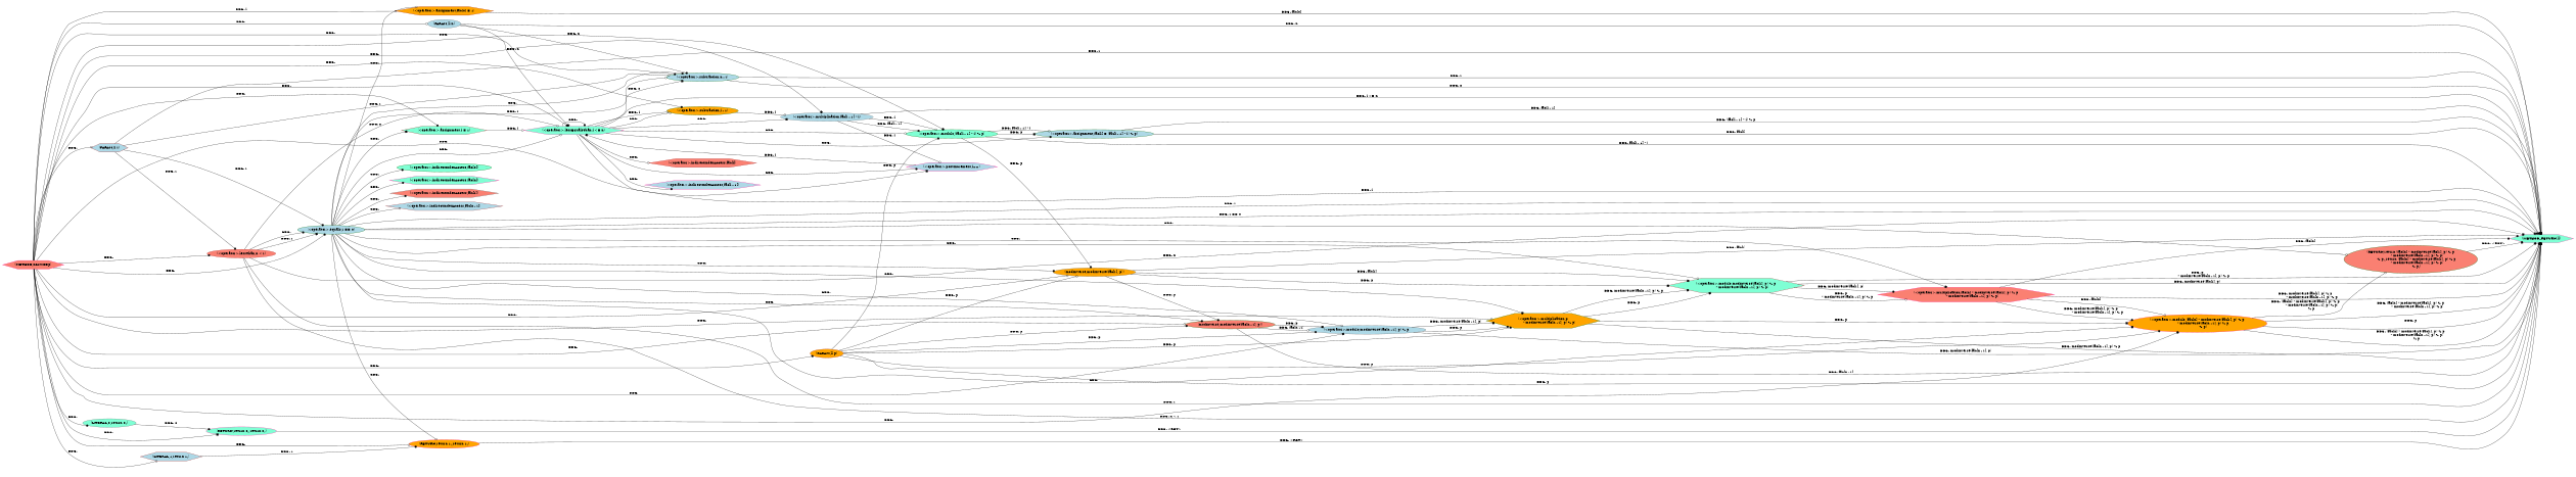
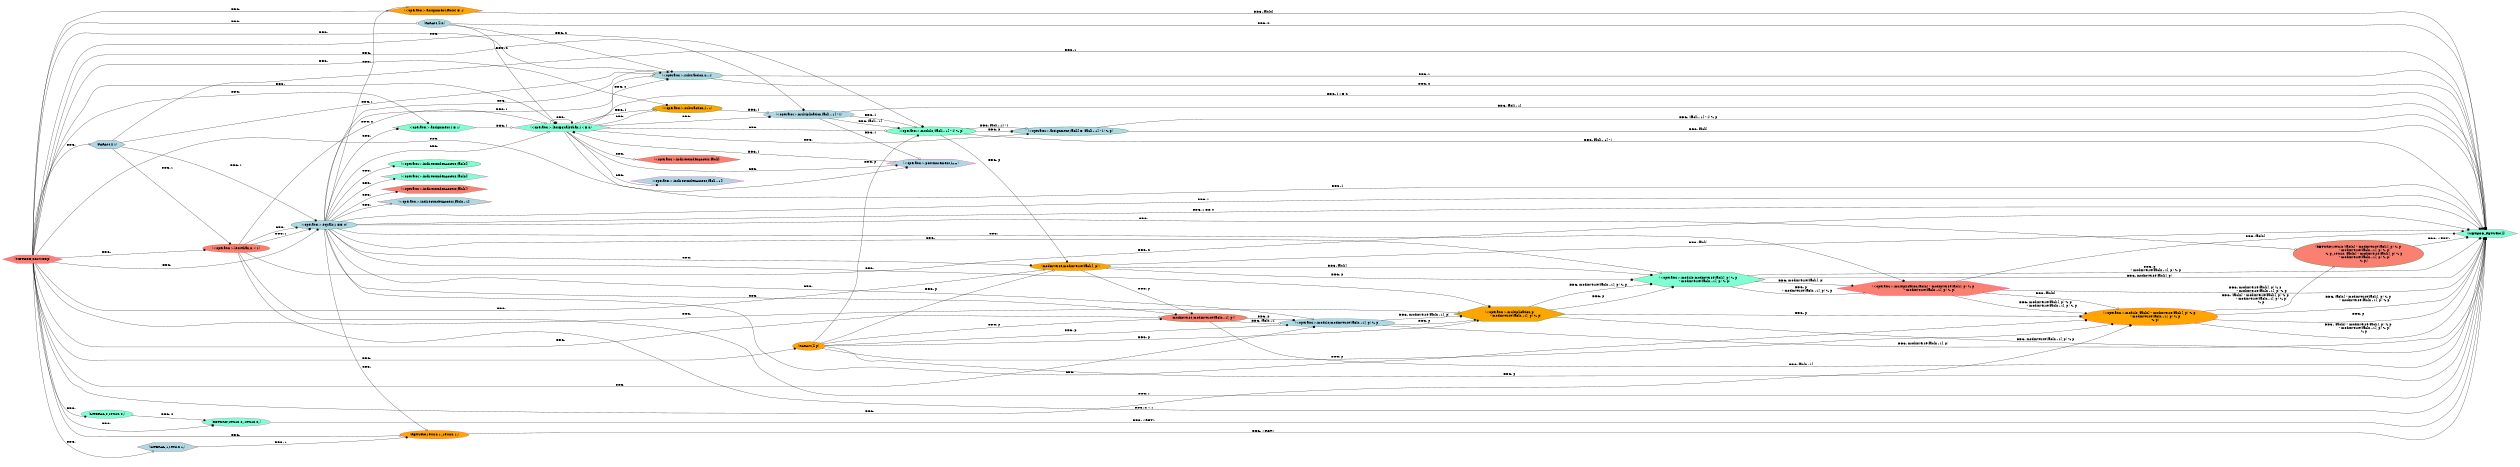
  digraph {
    rankdir=LR
    node [color=deeppink fillcolor=lightblue shape=ellipse style=filled]
    edge [arrowhead=dot]
    n1 [fillcolor=salmon label="(METHOD,nCrMODp)" shape=hexagon]
    n2 [color=gray40 label="(PARAM,ll n)"]
    n3 [color=brown label="(PARAM,ll r)" shape=hexagon]
    n4 [color=brown fillcolor=orange label="(PARAM,ll p)"]
    n5 [color=brown fillcolor=orange label="(<operator>.assignment,fac[0] = 1)" shape=hexagon]
    n6 [color=brown fillcolor=salmon label="(<operator>.lessThan,n < r)"]
    n7 [fillcolor=aquamarine label="(RETURN,return 0;,return 0;)"]
    n8 [color=darkgreen label="(<operator>.equals,r == 0)"]
    n9 [fillcolor=orange label="(RETURN,return 1;,return 1;)"]
    n10 [color=brown fillcolor=aquamarine label="(<operator>.assignment,i = 1)" shape=hexagon]
    n11 [fillcolor=aquamarine label="(<operator>.lessEqualsThan,i <= n)" shape=hexagon]
    n12 [label="(<operator>.postIncrement,i++)" shape=hexagon]
    n13 [fillcolor=orange label="(<operator>.modulo,(fac[n] * modInverse(fac[r], p) % p\n            * modInverse(fac[n - r], p) % p)\n           % p)"]
    n14 [color=gray40 fillcolor=aquamarine label="(LITERAL,0,return 0;)"]
    n15 [color=brown label="(LITERAL,1,return 1;)" shape=hexagon]
    n16 [color=darkgreen fillcolor=aquamarine label="(<operator>.modulo,(fac[i - 1] * i) % p)"]
    n17 [color=gray40 label="(<operator>.multiplication,fac[i - 1] * i)"]
    n18 [color=gray40 fillcolor=orange label="(modInverse,modInverse(fac[r], p))"]
    n19 [color=darkgreen fillcolor=orange label="(<operator>.multiplication,p\n            * modInverse(fac[n - r], p) % p)" shape=hexagon]
    n20 [color=darkgreen fillcolor=orange label="(<operator>.subtraction,i - 1)"]
    n21 [color=gray40 label="(<operator>.modulo,modInverse(fac[n - r], p) % p)"]
    n22 [color=darkgreen fillcolor=salmon label="(modInverse,modInverse(fac[n - r], p))"]
    n23 [color=darkgreen label="(<operator>.subtraction,n - r)"]
    n24 [fillcolor=aquamarine label="(METHOD_RETURN,ll)" shape=hexagon]
    n25 [color=darkgreen fillcolor=salmon label="(RETURN,return (fac[n] * modInverse(fac[r], p) % p\n            * modInverse(fac[n - r], p) % p)\n           % p;,return (fac[n] * modInverse(fac[r], p) % p\n            * modInverse(fac[n - r], p) % p)\n           % p;)"]
    n26 [fillcolor=salmon label="(<operator>.multiplication,fac[n] * modInverse(fac[r], p) % p\n            * modInverse(fac[n - r], p) % p)" shape=hexagon]
    n27 [color=brown fillcolor=aquamarine label="(<operator>.modulo,modInverse(fac[r], p) % p\n            * modInverse(fac[n - r], p) % p)" shape=hexagon]
    n28 [color=darkgreen fillcolor=aquamarine label="(<operator>.indirectIndexAccess,fac[0])"]
    n29 [fillcolor=aquamarine label="(<operator>.indirectIndexAccess,fac[n])" shape=hexagon]
    n30 [color=gray40 fillcolor=salmon label="(<operator>.indirectIndexAccess,fac[r])" shape=hexagon]
    n31 [color=brown label="(<operator>.indirectIndexAccess,fac[n - r])" shape=hexagon]
    n32 [color=darkgreen label="(<operator>.assignment,fac[i] = (fac[i - 1] * i) % p)"]
    n33 [color=brown fillcolor=salmon label="(<operator>.indirectIndexAccess,fac[i])" shape=hexagon]
    n34 [label="(<operator>.indirectIndexAccess,fac[i - 1])" shape=hexagon]
    n1 -> n2 [arrowhead=odot label="DDG: "]
    n1 -> n3 [arrowhead=odot label="DDG: "]
    n1 -> n4 [label="DDG: "]
-   n1 -> n5 [arrowhead=odot label="DDG: i"]
+   n1 -> n5 [arrowhead=odot label="DDG: "]
    n1 -> n6 [label="DDG: "]
    n1 -> n7 [arrowhead=box label="DDG: "]
    n1 -> n8 [label="DDG: "]
    n1 -> n9 [arrowhead=odot label="DDG: "]
    n1 -> n10 [label="DDG: "]
    n1 -> n11 [label="DDG: "]
    n1 -> n12 [arrowhead=box label="DDG: "]
    n1 -> n13 [arrowhead=box label="DDG: "]
    n1 -> n14 [label="DDG: "]
    n1 -> n15 [arrowhead=odot label="DDG: "]
    n1 -> n16 [arrowhead=box label="DDG: "]
    n1 -> n17 [arrowhead=box label="DDG: "]
    n1 -> n18 [arrowhead=odot label="DDG: "]
    n1 -> n19 [arrowhead=odot label="DDG: "]
    n1 -> n20 [label="DDG: "]
    n1 -> n21 [arrowhead=box label="DDG: "]
    n1 -> n22 [arrowhead=odot label="DDG: "]
    n1 -> n23 [label="DDG: "]
    n2 -> n11 [arrowhead=box label="DDG: n"]
    n2 -> n23 [label="DDG: n"]
    n2 -> n24 [arrowhead=odot label="DDG: n"]
    n3 -> n6 [label="DDG: r"]
    n3 -> n8 [label="DDG: r"]
    n3 -> n23 [arrowhead=odot label="DDG: r"]
    n3 -> n24 [arrowhead=box label="DDG: r"]
    n4 -> n13 [label="DDG: p"]
    n4 -> n16 [label="DDG: p"]
    n4 -> n18 [arrowhead=odot label="DDG: p"]
    n4 -> n19 [label="DDG: p"]
    n4 -> n21 [label="DDG: p"]
    n4 -> n22 [label="DDG: p"]
    n4 -> n24 [arrowhead=odot label="DDG: p"]
    n5 -> n24 [label="DDG: fac[0]"]
    n6 -> n8 [arrowhead=box label="DDG: r"]
    n6 -> n8 [label="CDG: "]
    n6 -> n11 [arrowhead=odot label="DDG: n"]
    n6 -> n24 [arrowhead=box label="DDG: n"]
    n6 -> n24 [arrowhead=odot label="DDG: r"]
    n6 -> n24 [arrowhead=box label="DDG: n < r"]
    n7 -> n24 [arrowhead=box label="DDG: <RET>"]
    n8 -> n5 [arrowhead=odot label="CDG: "]
    n8 -> n9 [arrowhead=odot label="CDG: "]
    n8 -> n10 [arrowhead=box label="CDG: "]
    n8 -> n11 [arrowhead=odot label="CDG: "]
    n8 -> n13 [arrowhead=box label="CDG: "]
    n8 -> n18 [label="CDG: "]
    n8 -> n19 [arrowhead=box label="CDG: "]
    n8 -> n21 [arrowhead=odot label="CDG: "]
    n8 -> n22 [label="CDG: "]
    n8 -> n23 [arrowhead=odot label="DDG: r"]
    n8 -> n23 [label="CDG: "]
    n8 -> n24 [label="DDG: r"]
    n8 -> n24 [arrowhead=box label="DDG: r == 0"]
    n8 -> n25 [arrowhead=odot label="CDG: "]
    n8 -> n26 [arrowhead=box label="CDG: "]
    n8 -> n27 [arrowhead=odot label="CDG: "]
    n8 -> n28 [label="CDG: "]
    n8 -> n29 [label="CDG: "]
    n8 -> n30 [label="CDG: "]
    n8 -> n31 [arrowhead=odot label="CDG: "]
    n9 -> n24 [arrowhead=odot label="DDG: <RET>"]
    n10 -> n11 [arrowhead=odot label="DDG: i"]
    n11 -> n11 [label="CDG: "]
    n11 -> n12 [label="CDG: "]
    n11 -> n16 [arrowhead=odot label="CDG: "]
    n11 -> n17 [arrowhead=box label="CDG: "]
    n11 -> n20 [arrowhead=odot label="DDG: i"]
    n11 -> n20 [arrowhead=odot label="CDG: "]
    n11 -> n23 [arrowhead=box label="DDG: n"]
    n11 -> n24 [arrowhead=odot label="DDG: i"]
    n11 -> n24 [arrowhead=odot label="DDG: i <= n"]
    n11 -> n32 [label="CDG: "]
    n11 -> n33 [arrowhead=odot label="CDG: "]
    n11 -> n34 [label="CDG: "]
    n12 -> n11 [arrowhead=box label="DDG: i"]
    n13 -> n24 [arrowhead=odot label="DDG: fac[n] * modInverse(fac[r], p) % p\n            * modInverse(fac[n - r], p) % p"]
    n13 -> n24 [arrowhead=box label="DDG: p"]
    n13 -> n24 [arrowhead=box label="DDG: (fac[n] * modInverse(fac[r], p) % p\n            * modInverse(fac[n - r], p) % p)\n           % p"]
    n13 -> n25 [arrowhead=odot label="DDG: (fac[n] * modInverse(fac[r], p) % p\n            * modInverse(fac[n - r], p) % p)\n           % p"]
    n14 -> n7 [label="DDG: 0"]
    n15 -> n9 [label="DDG: 1"]
    n16 -> n18 [label="DDG: p"]
    n16 -> n24 [label="DDG: fac[i - 1] * i"]
    n16 -> n32 [arrowhead=box label="DDG: p"]
    n16 -> n32 [arrowhead=odot label="DDG: fac[i - 1] * i"]
    n17 -> n12 [arrowhead=odot label="DDG: i"]
    n17 -> n16 [label="DDG: fac[i - 1]"]
    n17 -> n16 [arrowhead=odot label="DDG: i"]
    n17 -> n24 [arrowhead=odot label="DDG: fac[i - 1]"]
    n18 -> n22 [label="DDG: p"]
    n18 -> n24 [label="DDG: fac[r]"]
    n18 -> n27 [arrowhead=box label="DDG: fac[r]"]
    n18 -> n27 [arrowhead=box label="DDG: p"]
    n19 -> n13 [arrowhead=box label="DDG: p"]
    n19 -> n24 [arrowhead=box label="DDG: modInverse(fac[n - r], p) % p"]
    n19 -> n27 [arrowhead=box label="DDG: p"]
    n19 -> n27 [arrowhead=box label="DDG: modInverse(fac[n - r], p) % p"]
    n20 -> n17 [arrowhead=odot label="DDG: i"]
    n21 -> n19 [label="DDG: p"]
    n21 -> n19 [arrowhead=box label="DDG: modInverse(fac[n - r], p)"]
    n21 -> n24 [arrowhead=odot label="DDG: modInverse(fac[n - r], p)"]
    n22 -> n21 [arrowhead=odot label="DDG: fac[n - r]"]
    n22 -> n21 [arrowhead=box label="DDG: p"]
    n22 -> n24 [arrowhead=odot label="DDG: fac[n - r]"]
    n23 -> n24 [arrowhead=box label="DDG: n"]
    n23 -> n24 [arrowhead=box label="DDG: r"]
    n25 -> n24 [arrowhead=box label="DDG: <RET>"]
    n26 -> n13 [label="DDG: modInverse(fac[r], p) % p\n            * modInverse(fac[n - r], p) % p"]
    n26 -> n13 [arrowhead=odot label="DDG: fac[n]"]
    n26 -> n24 [label="DDG: fac[n]"]
    n26 -> n24 [label="DDG: modInverse(fac[r], p) % p\n            * modInverse(fac[n - r], p) % p"]
    n27 -> n24 [label="DDG: modInverse(fac[r], p)"]
    n27 -> n24 [arrowhead=box label="DDG: p\n            * modInverse(fac[n - r], p) % p"]
    n27 -> n26 [label="DDG: modInverse(fac[r], p)"]
    n27 -> n26 [arrowhead=odot label="DDG: p\n            * modInverse(fac[n - r], p) % p"]
    n32 -> n24 [label="DDG: fac[i]"]
    n32 -> n24 [label="DDG: (fac[i - 1] * i) % p"]
  }
